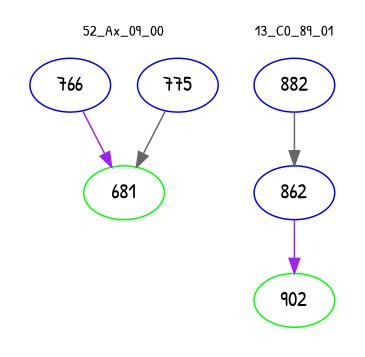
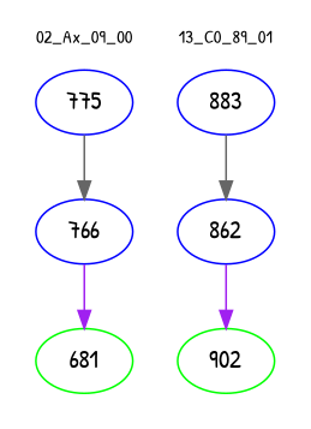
  digraph {
    fontname="Patrick Hand"
    node [color=blue fontname="Patrick Hand"]
    edge [color=gray40 fontname="Patrick Hand"]
    n1 [label=775]
    n2 [label=766]
    n3 [color=green label=681]
-   n4 [label=882]
+   n4 [label=883]
    n5 [label=862]
    n6 [color=green label=902]
    subgraph cluster_1 {
      color=white
      fontsize=10
-     label="52_Ax_09_00"
+     label="02_Ax_09_00"
      n1
      n2
      n3
    }
    subgraph cluster_2 {
      color=white
      fontsize=10
      label="13_C0_89_01"
      n4
      n5
      n6
    }
-   n1 -> n3
+   n1 -> n2
    n2 -> n3 [color=purple]
    n4 -> n5
    n5 -> n6 [color=purple]
  }
